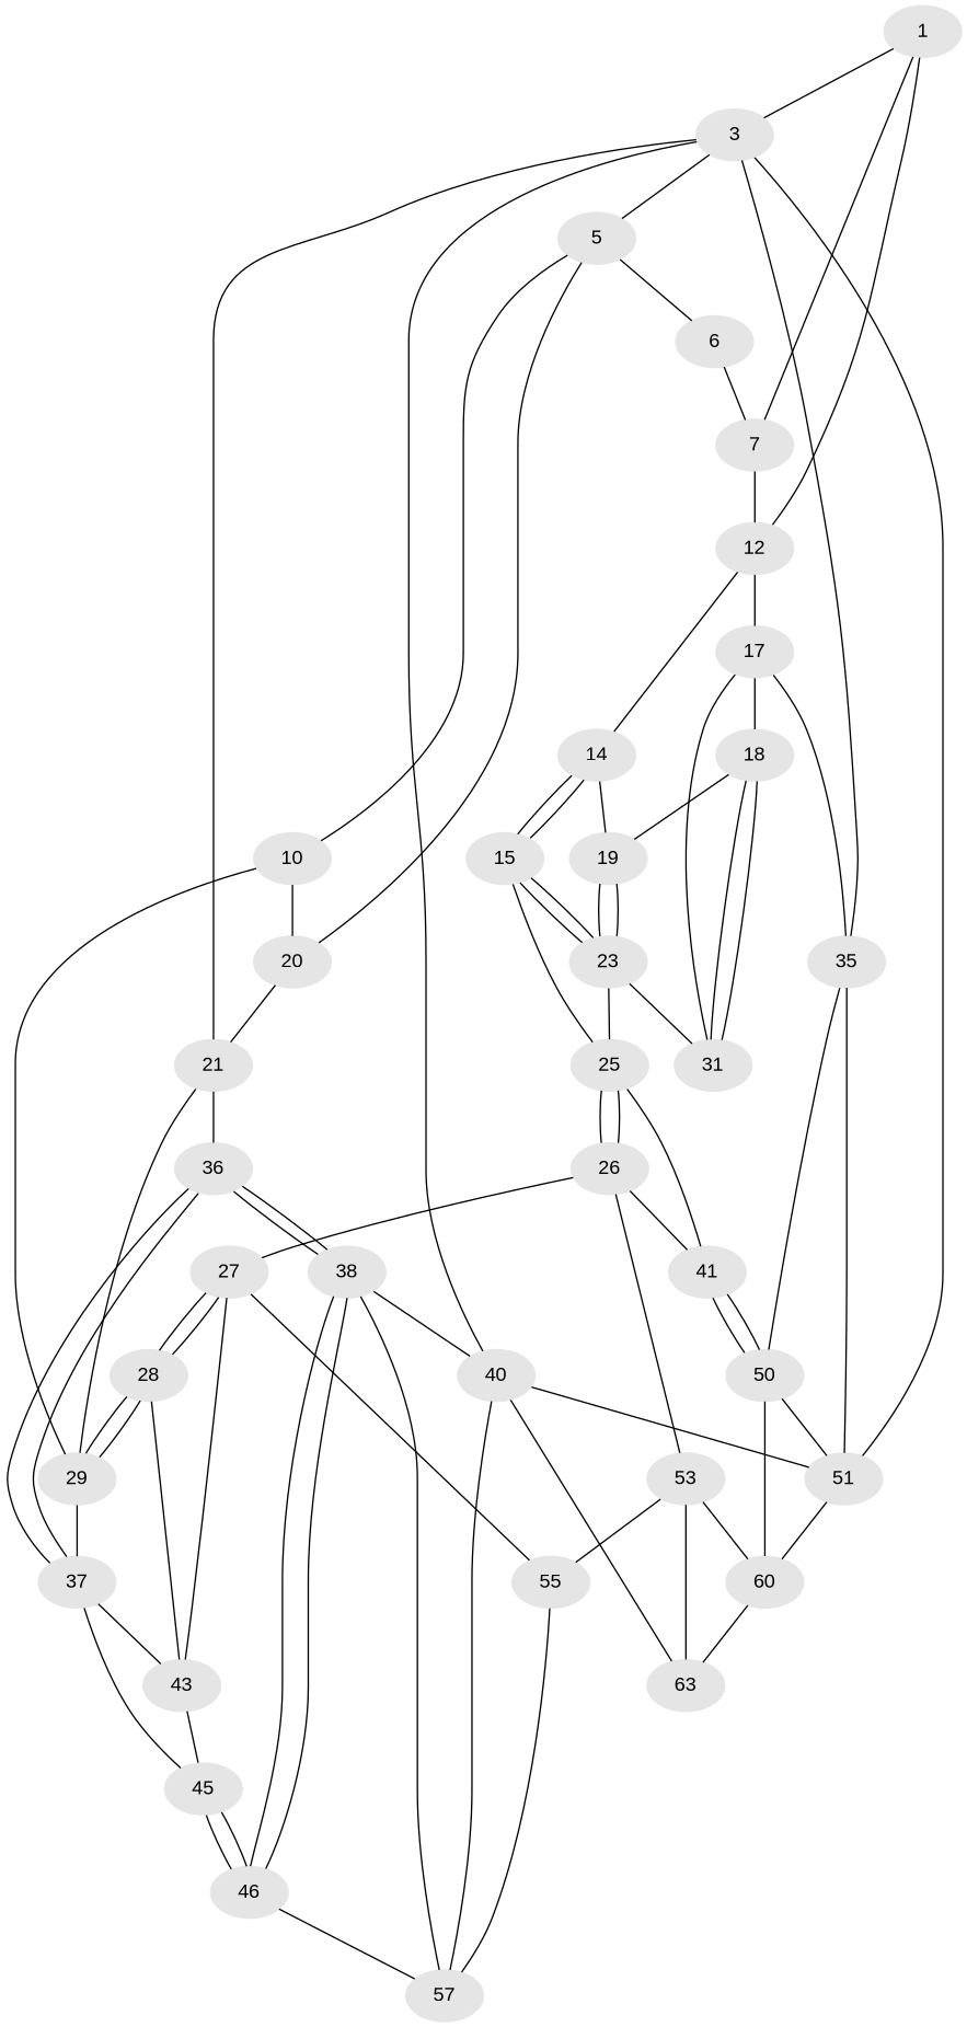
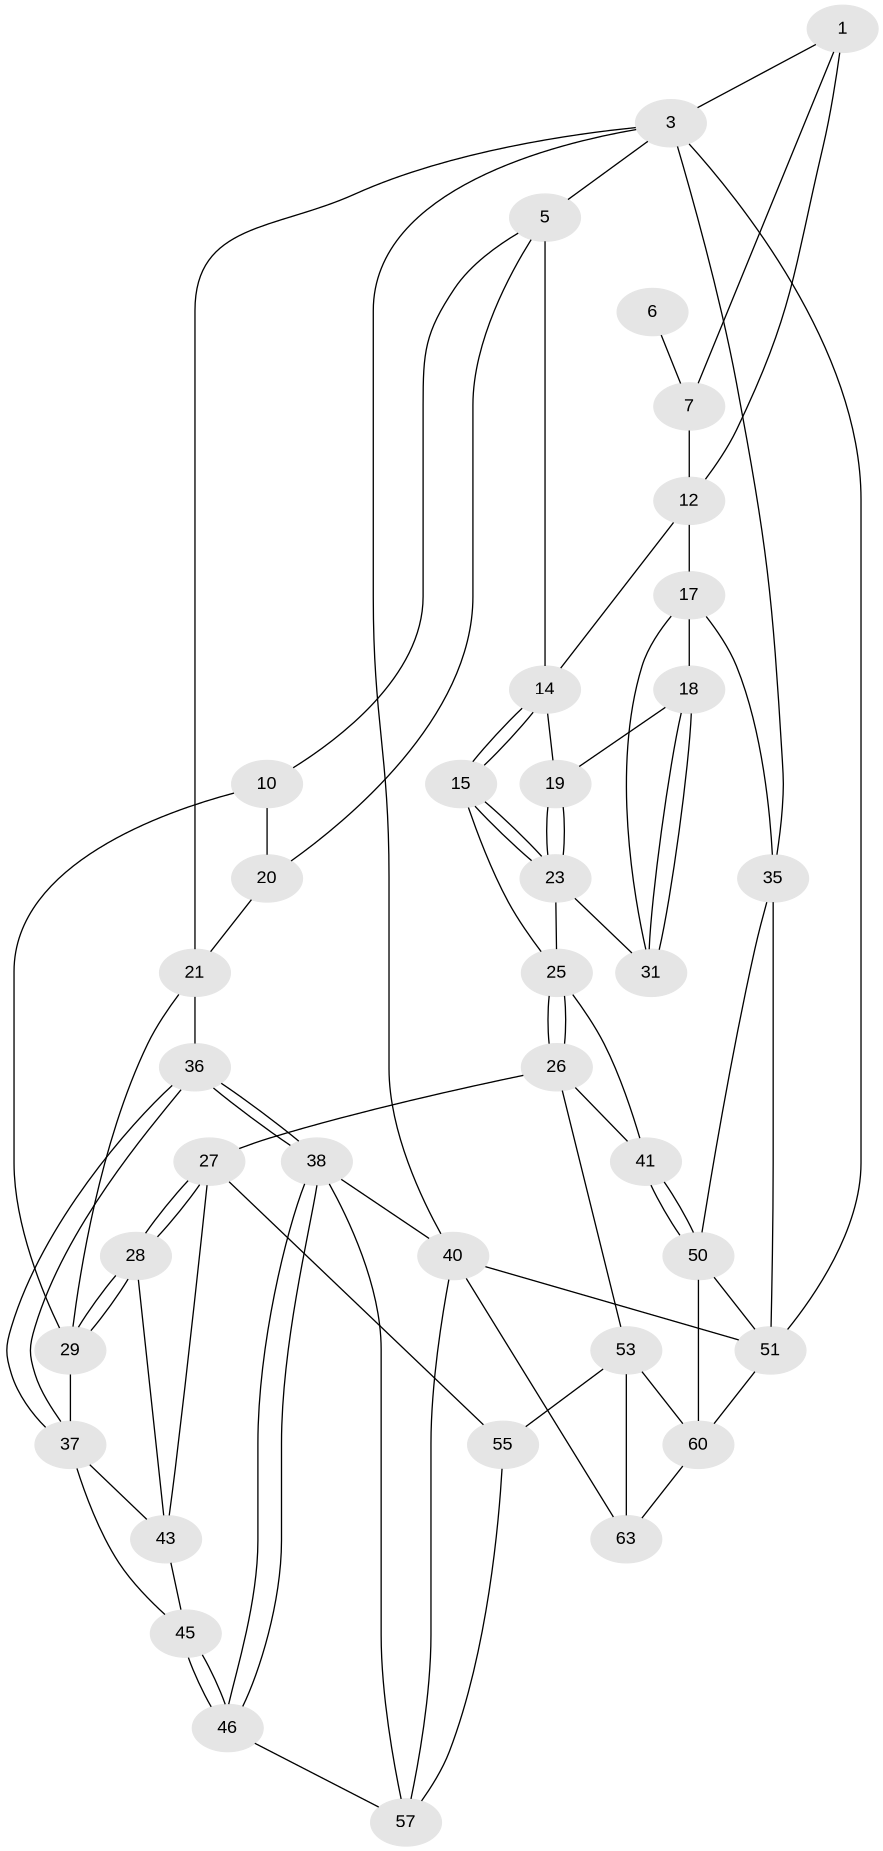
  graph {
    fontname="Liberation Sans"
    node [color=gray90 fontname="Liberation Sans" style=filled]
    edge [fontname="Liberation Sans"]
    1 [super="+2"]
    3 [super="+4"]
    7
    12 [super="+13"]
    5 [super="+11"]
    21 [super="+22"]
    35 [super="+49"]
    40 [super="+61"]
    51 [super="+64"]
    14
    17 [super="+33"]
    6 [super="+8"]
    10 [super="+24"]
    20
    29 [super="+32"]
    36
    50 [super="+59"]
    57 [super="+58"]
    63
    60 [super="+62"]
    15 [super="+16"]
    23 [super="+30"]
    25
    37 [super="+44"]
    19
    18
    31 [super="+34"]
    26 [super="+42"]
    41
    38 [super="+39"]
    27 [super="+52"]
    53 [super="+54"]
    28
    43 [super="+48"]
    55
    45 [super="+47"]
    46 [super="+56"]
    1 -- 3
    1 -- 7
    1 -- 12
    3 -- 5
    3 -- 21
    3 -- 35
    3 -- 40
    3 -- 51
    7 -- 12
    12 -- 14
    12 -- 17
-   5 -- 6
+   5 -- 14
    5 -- 10
    5 -- 20
    21 -- 29
    21 -- 36
    35 -- 51
    35 -- 50
    40 -- 51
    40 -- 57
    40 -- 63
    51 -- 60
    14 -- 15
    14 -- 15
    14 -- 19
    17 -- 35
    17 -- 18
    17 -- 31
    6 -- 7
    10 -- 20
    10 -- 29
    20 -- 21
    29 -- 37
    36 -- 37
    36 -- 37
    36 -- 38
    36 -- 38
    50 -- 51
    50 -- 60
    60 -- 63
    15 -- 23
    15 -- 23
    15 -- 25
    23 -- 25
    23 -- 31
    25 -- 26
    25 -- 26
    25 -- 41
    37 -- 43
    37 -- 45
    19 -- 23
    19 -- 23
    18 -- 19
    18 -- 31
    18 -- 31
    26 -- 41
    26 -- 27
    26 -- 53
    41 -- 50
    41 -- 50
    38 -- 40
    38 -- 57
    38 -- 46
    38 -- 46
    27 -- 28
    27 -- 28
    27 -- 43
    27 -- 55
    53 -- 63
    53 -- 60
    53 -- 55
    28 -- 29
    28 -- 29
    28 -- 43
    43 -- 45
    55 -- 57
    45 -- 46 [weight=2]
    45 -- 46
    46 -- 57
  }
